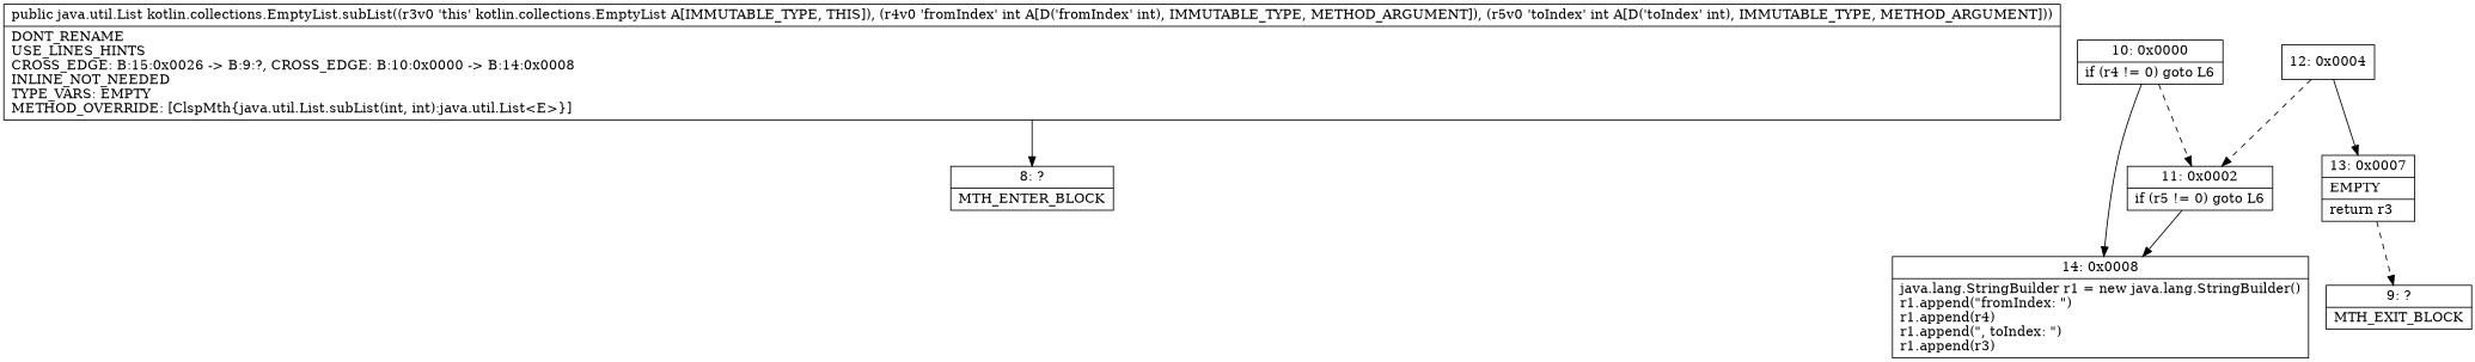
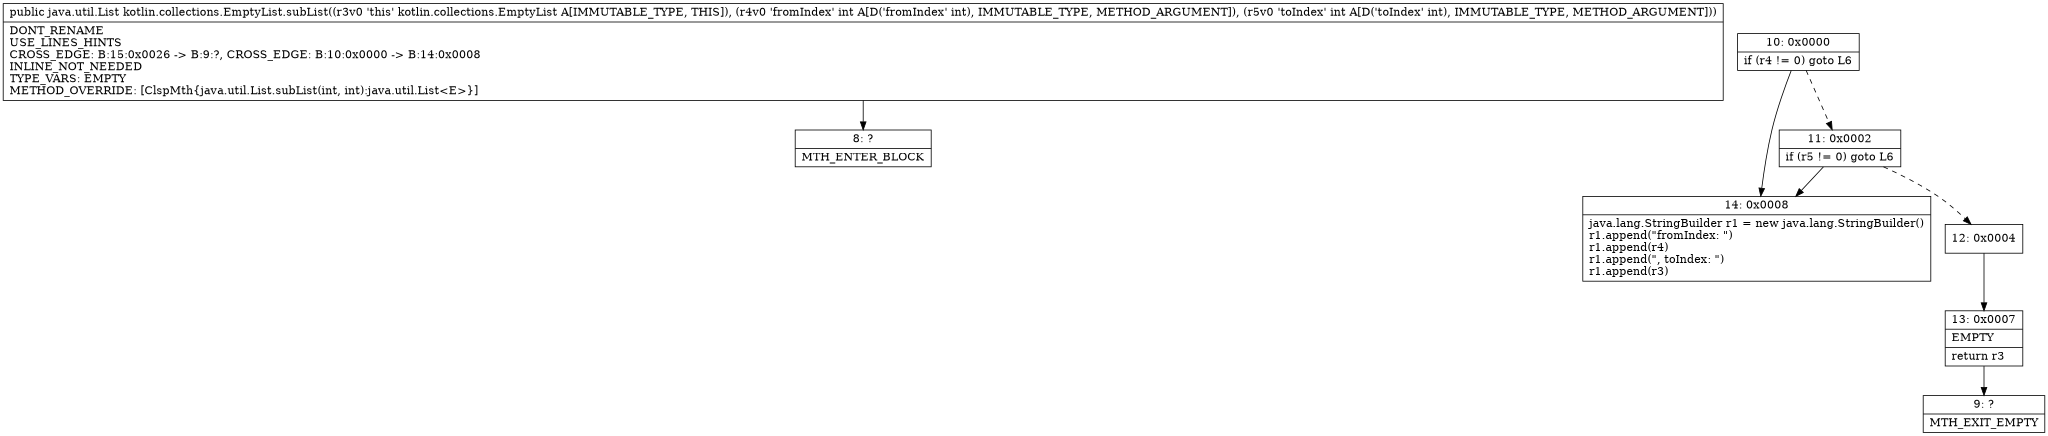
  digraph {
    node [shape=record]
    n1 [label="{8\:\ ?|MTH_ENTER_BLOCK\l}"]
    n2 [label="{10\:\ 0x0000|if (r4 != 0) goto L6\l}"]
    n3 [label="{11\:\ 0x0002|if (r5 != 0) goto L6\l}"]
    n4 [label="{14\:\ 0x0008|java.lang.StringBuilder r1 = new java.lang.StringBuilder()\lr1.append(\"fromIndex: \")\lr1.append(r4)\lr1.append(\", toIndex: \")\lr1.append(r3)\l}"]
    n5 [label="{12\:\ 0x0004}"]
    n6 [label="{13\:\ 0x0007|EMPTY\l|return r3\l}"]
-   n7 [label="{9\:\ ?|MTH_EXIT_BLOCK\l}"]
+   n7 [label="{9\:\ ?|MTH_EXIT_EMPTY\l}"]
    n8 [label="{public java.util.List kotlin.collections.EmptyList.subList((r3v0 'this' kotlin.collections.EmptyList A[IMMUTABLE_TYPE, THIS]), (r4v0 'fromIndex' int A[D('fromIndex' int), IMMUTABLE_TYPE, METHOD_ARGUMENT]), (r5v0 'toIndex' int A[D('toIndex' int), IMMUTABLE_TYPE, METHOD_ARGUMENT]))  | DONT_RENAME\lUSE_LINES_HINTS\lCROSS_EDGE: B:15:0x0026 \-\> B:9:?, CROSS_EDGE: B:10:0x0000 \-\> B:14:0x0008\lINLINE_NOT_NEEDED\lTYPE_VARS: EMPTY\lMETHOD_OVERRIDE: [ClspMth\{java.util.List.subList(int, int):java.util.List\<E\>\}]\l}"]
    n2 -> n3 [style=dashed]
    n2 -> n4
    n3 -> n4
-   n5 -> n3 [style=dashed]
+   n3 -> n5 [style=dashed]
    n5 -> n6
-   n6 -> n7 [style=dashed]
+   n6 -> n7
    n8 -> n1
  }
